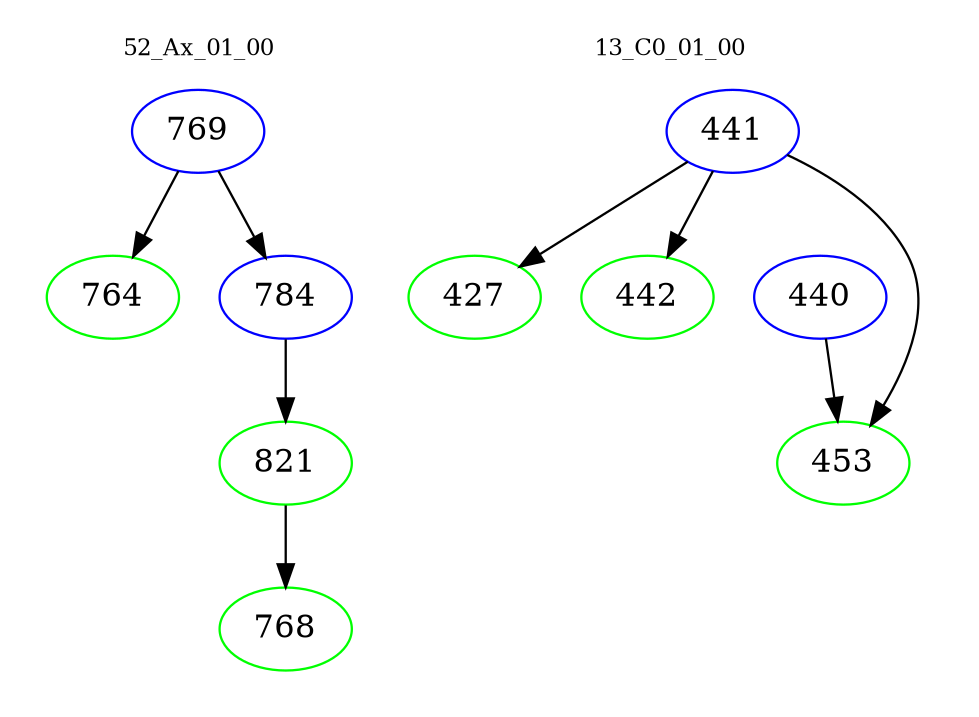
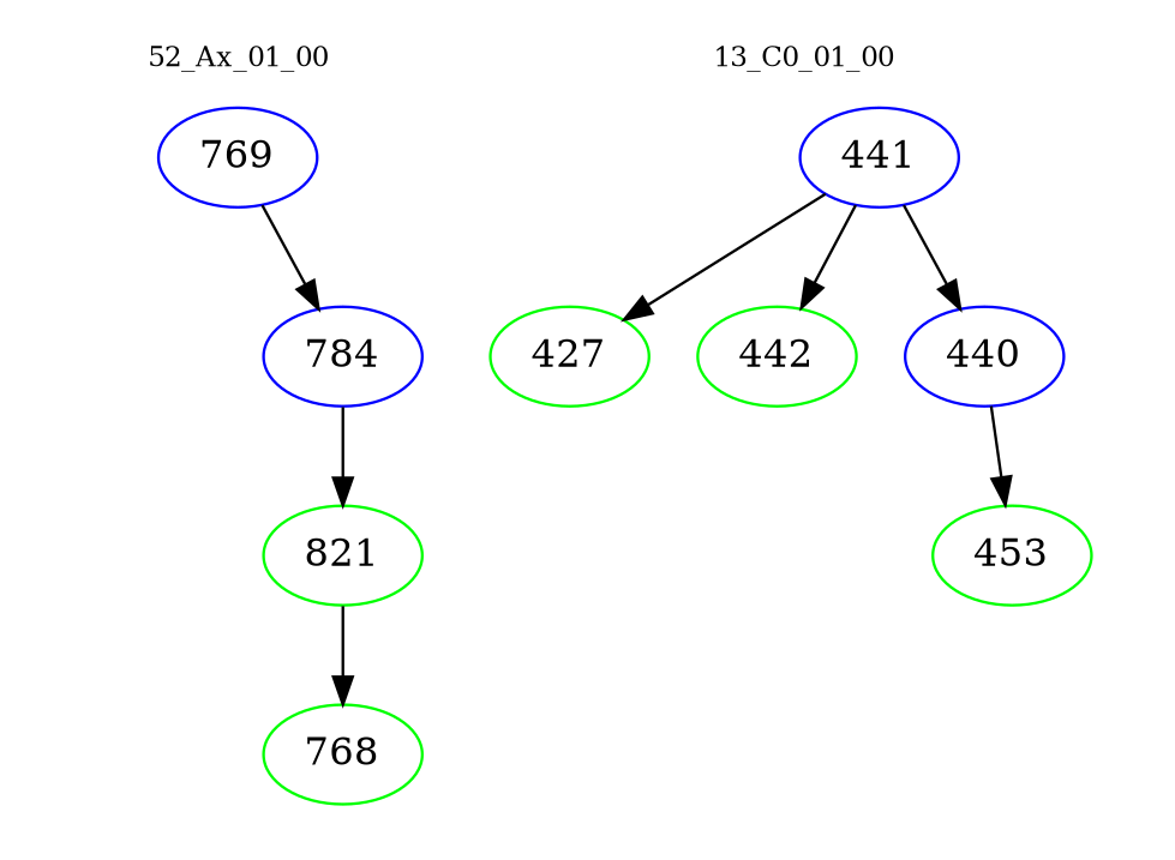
  digraph {
    node [color=green]
    edge [color=black]
    n1 [color=blue label=769]
-   n2 [label=764]
    n3 [color=blue label=784]
    n4 [label=768]
    n5 [label=821]
    n6 [color=blue label=441]
    n7 [label=427]
    n8 [label=442]
    n9 [color=blue label=440]
    n10 [label=453]
    subgraph cluster_1 {
      color=white
      fontsize=10
      label="52_Ax_01_00"
      n1
-     n2
      n3
      n4
      n5
    }
    subgraph cluster_2 {
      color=white
      fontsize=10
      label="13_C0_01_00"
      n6
      n7
      n8
      n9
      n10
    }
-   n1 -> n2
    n1 -> n3
    n3 -> n5
    n5 -> n4
    n6 -> n7
    n6 -> n8
-   n6 -> n10
+   n6 -> n9
    n9 -> n10
  }
